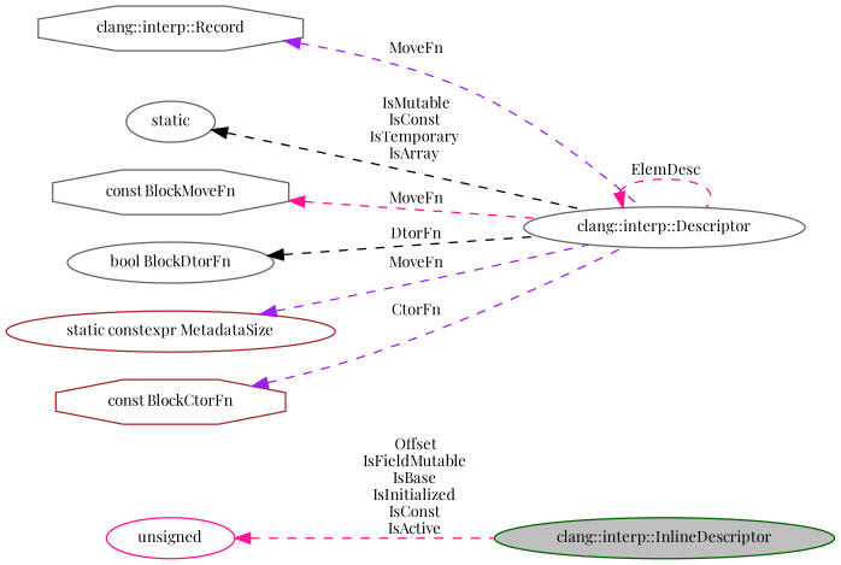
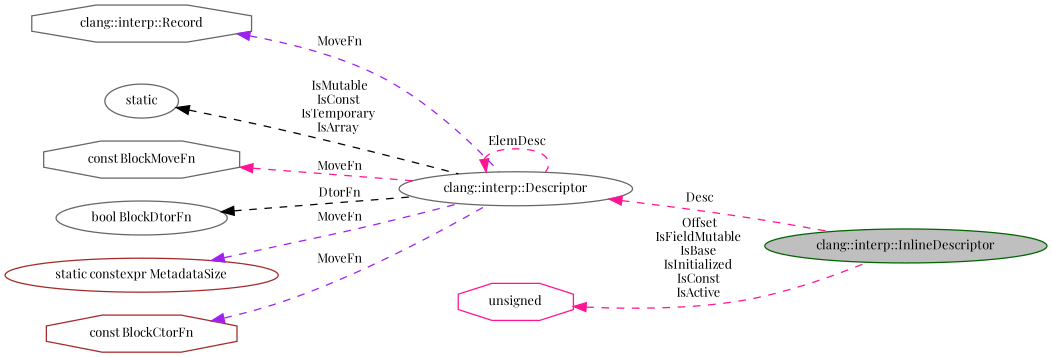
  digraph {
    fontname="Playfair Display"
    rankdir=LR
    node [color=gray40 fontname="Playfair Display" fontsize=10 shape=ellipse]
    edge [color=deeppink dir=back fontname="Playfair Display" fontsize=10 labelfontname=Helvetica labelfontsize=10 style=dashed]
    n1 [color=darkgreen fillcolor=grey75 fontcolor=black height=0.2 label="clang::interp::InlineDescriptor" style=filled width=0.4]
    n2 [height=0.2 label="clang::interp::Descriptor" width=0.4]
    n3 [height=0.2 label="clang::interp::Record" shape=octagon width=0.4]
    n4 [height=0.2 label=static width=0.4]
    n5 [height=0.2 label="const BlockMoveFn" shape=octagon width=0.4]
    n6 [height=0.2 label="bool BlockDtorFn" width=0.4]
    n7 [color=brown height=0.2 label="static constexpr MetadataSize" width=0.4]
    n8 [color=brown height=0.2 label="const BlockCtorFn" shape=octagon width=0.4]
-   n9 [color=deeppink height=0.2 label=unsigned width=0.4]
+   n9 [color=deeppink height=0.2 label=unsigned shape=octagon width=0.4]
+   n2 -> n1 [label=" Desc"]
    n2 -> n2 [label=" ElemDesc"]
    n3 -> n2 [color=purple label=" MoveFn"]
    n4 -> n2 [color=black label=" IsMutable\nIsConst\nIsTemporary\nIsArray"]
    n5 -> n2 [label=" MoveFn"]
    n6 -> n2 [color=black label=" DtorFn"]
    n7 -> n2 [color=purple label=" MoveFn"]
-   n8 -> n2 [color=purple label=" CtorFn"]
+   n8 -> n2 [color=purple label=" MoveFn"]
    n9 -> n1 [label=" Offset\nIsFieldMutable\nIsBase\nIsInitialized\nIsConst\nIsActive"]
  }
